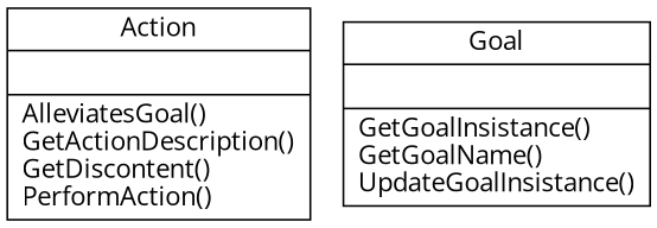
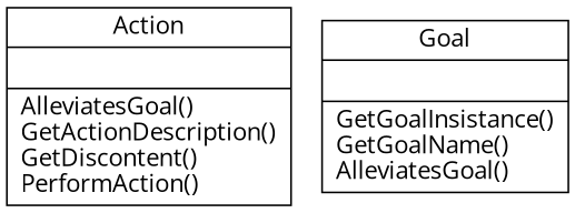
  digraph {
    rankdir=BT
    fontname="Open Sans"
    node [shape=record fontname="Open Sans"]
    n1 [label="{Action|\l|AlleviatesGoal()\lGetActionDescription()\lGetDiscontent()\lPerformAction()\l}"]
-   n2 [label="{Goal|\l|GetGoalInsistance()\lGetGoalName()\lUpdateGoalInsistance()\l}"]
+   n2 [label="{Goal|\l|GetGoalInsistance()\lGetGoalName()\lAlleviatesGoal()\l}"]
  }
